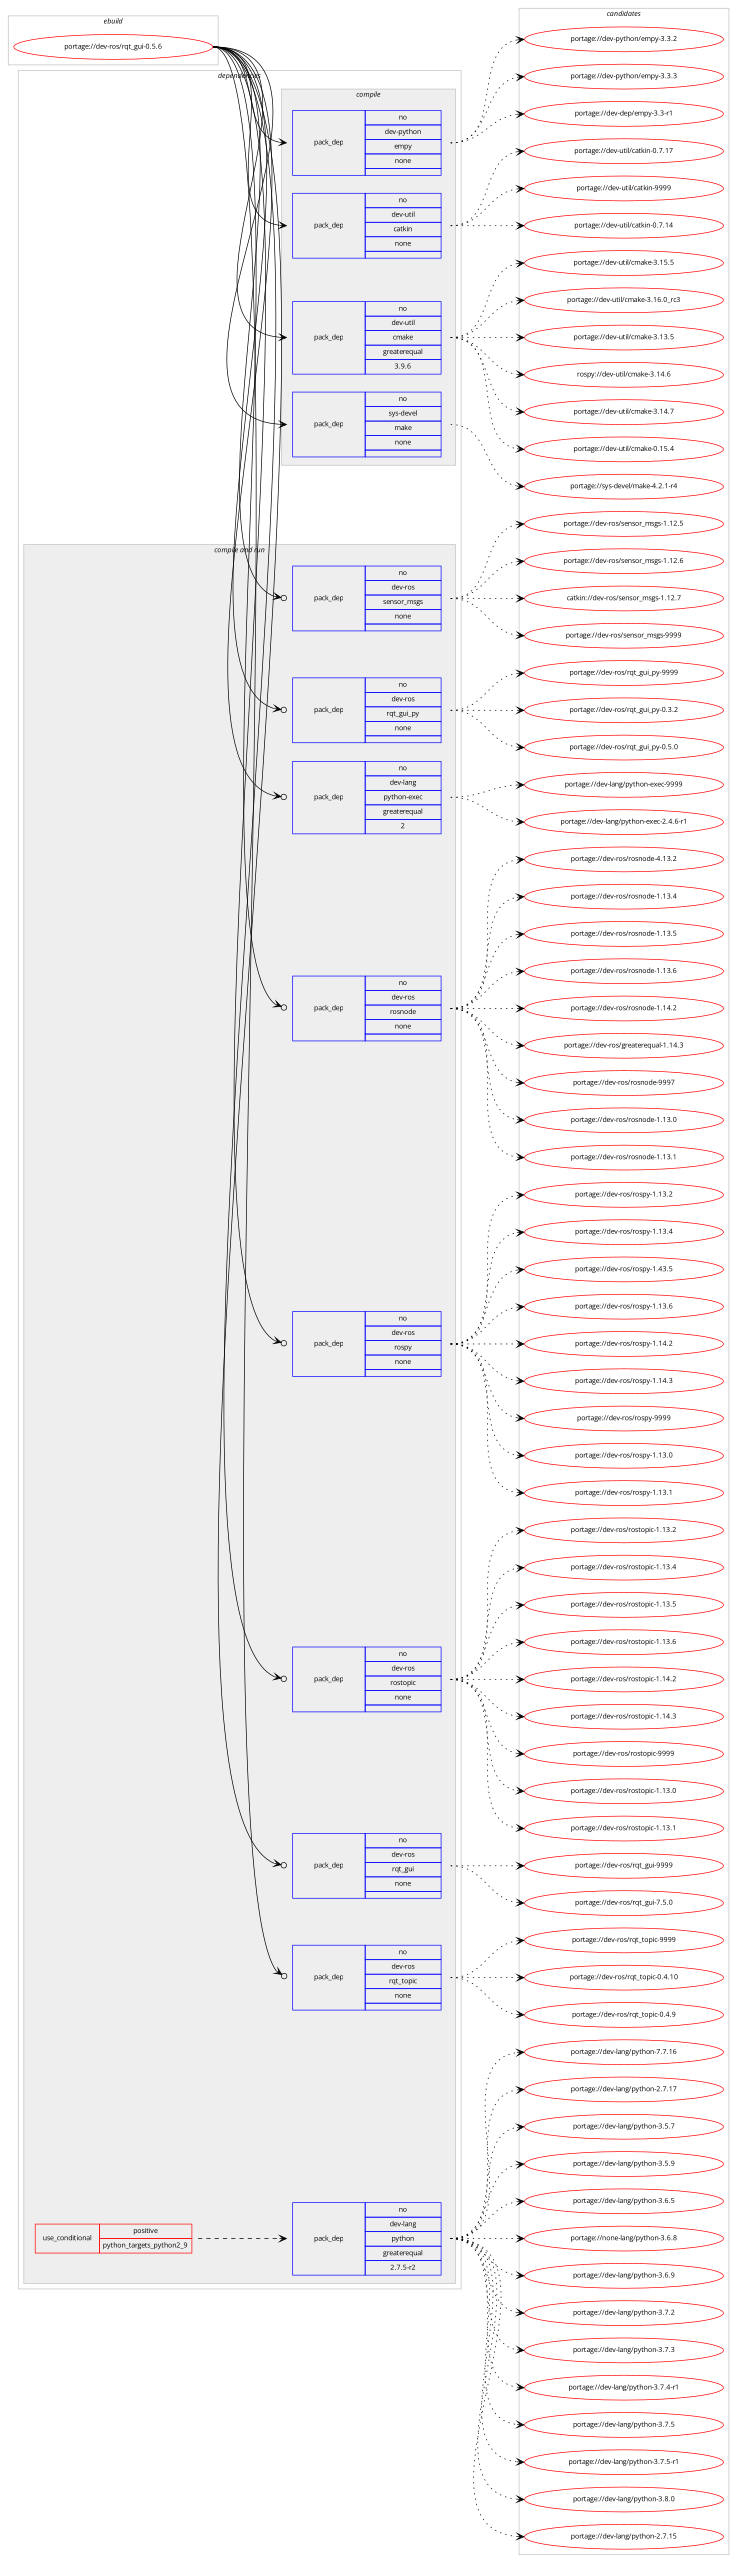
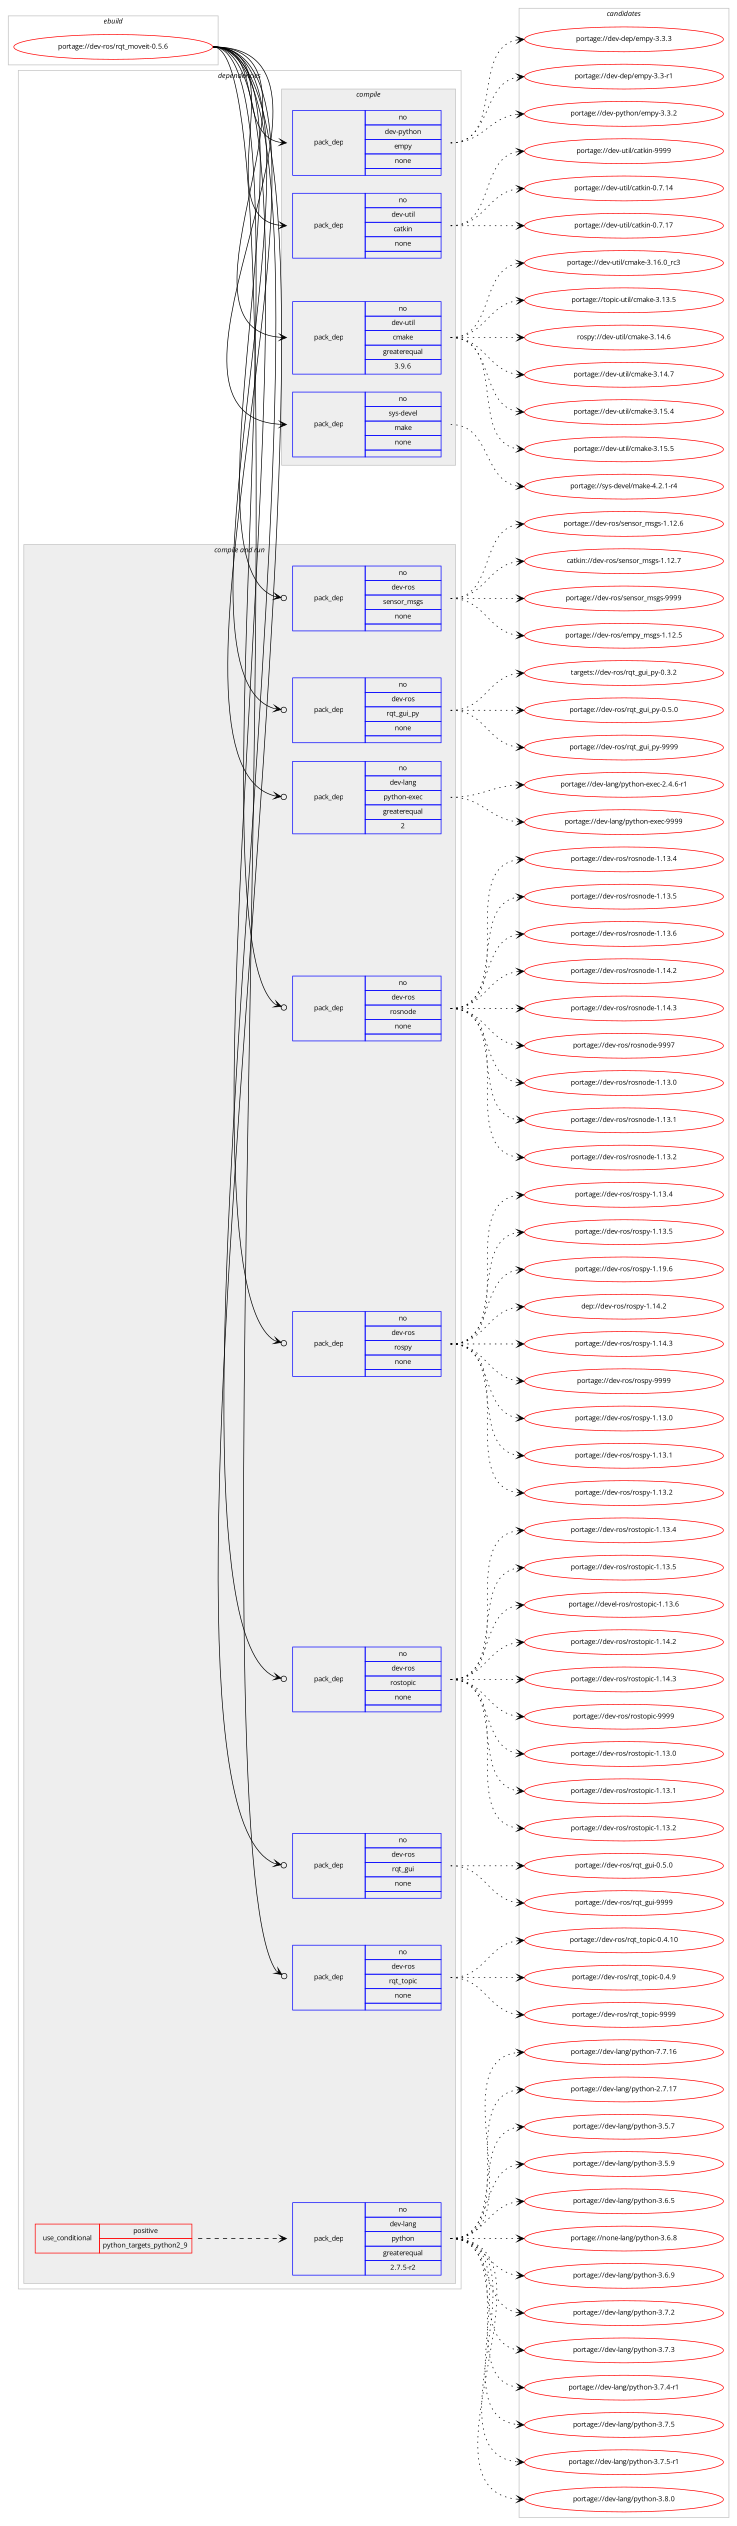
  digraph {
    compound=true
    concentrate=true
    fontname="Open Sans"
    fontsize=10
    newrank=true
    rankdir=LR
    ranksep=1.5
    node [color=red fontname="Open Sans" fontsize=10]
    edge [arrowhead=vee fontname="Open Sans" headport=w style=dotted tailport=e weight=100]
-   n1 [label="portage://dev-ros/rqt_gui-0.5.6" width=4]
+   n1 [label="portage://dev-ros/rqt_moveit-0.5.6" width=4]
    n2 [color=blue label=<<TABLE BORDER="0" CELLBORDER="1" CELLSPACING="0" CELLPADDING="4" WIDTH="220"><TR><TD ROWSPAN="6" CELLPADDING="30">pack_dep</TD></TR><TR><TD WIDTH="110">no</TD></TR><TR><TD>dev-python</TD></TR><TR><TD>empy</TD></TR><TR><TD>none</TD></TR><TR><TD></TD></TR></TABLE>> shape=none]
    n3 [color=blue label=<<TABLE BORDER="0" CELLBORDER="1" CELLSPACING="0" CELLPADDING="4" WIDTH="220"><TR><TD ROWSPAN="6" CELLPADDING="30">pack_dep</TD></TR><TR><TD WIDTH="110">no</TD></TR><TR><TD>dev-util</TD></TR><TR><TD>catkin</TD></TR><TR><TD>none</TD></TR><TR><TD></TD></TR></TABLE>> shape=none]
    n4 [color=blue label=<<TABLE BORDER="0" CELLBORDER="1" CELLSPACING="0" CELLPADDING="4" WIDTH="220"><TR><TD ROWSPAN="6" CELLPADDING="30">pack_dep</TD></TR><TR><TD WIDTH="110">no</TD></TR><TR><TD>dev-util</TD></TR><TR><TD>cmake</TD></TR><TR><TD>greaterequal</TD></TR><TR><TD>3.9.6</TD></TR></TABLE>> shape=none]
    n5 [color=blue label=<<TABLE BORDER="0" CELLBORDER="1" CELLSPACING="0" CELLPADDING="4" WIDTH="220"><TR><TD ROWSPAN="6" CELLPADDING="30">pack_dep</TD></TR><TR><TD WIDTH="110">no</TD></TR><TR><TD>sys-devel</TD></TR><TR><TD>make</TD></TR><TR><TD>none</TD></TR><TR><TD></TD></TR></TABLE>> shape=none]
    n6 [color=blue label=<<TABLE BORDER="0" CELLBORDER="1" CELLSPACING="0" CELLPADDING="4" WIDTH="220"><TR><TD ROWSPAN="6" CELLPADDING="30">pack_dep</TD></TR><TR><TD WIDTH="110">no</TD></TR><TR><TD>dev-lang</TD></TR><TR><TD>python</TD></TR><TR><TD>greaterequal</TD></TR><TR><TD>2.7.5-r2</TD></TR></TABLE>> shape=none]
    n7 [label=<<TABLE BORDER="0" CELLBORDER="1" CELLSPACING="0" CELLPADDING="4"><TR><TD ROWSPAN="3" CELLPADDING="10">use_conditional</TD></TR><TR><TD>positive</TD></TR><TR><TD>python_targets_python2_9</TD></TR></TABLE>> shape=none]
    n8 [color=blue label=<<TABLE BORDER="0" CELLBORDER="1" CELLSPACING="0" CELLPADDING="4" WIDTH="220"><TR><TD ROWSPAN="6" CELLPADDING="30">pack_dep</TD></TR><TR><TD WIDTH="110">no</TD></TR><TR><TD>dev-ros</TD></TR><TR><TD>rqt_gui_py</TD></TR><TR><TD>none</TD></TR><TR><TD></TD></TR></TABLE>> shape=none]
    n9 [color=blue label=<<TABLE BORDER="0" CELLBORDER="1" CELLSPACING="0" CELLPADDING="4" WIDTH="220"><TR><TD ROWSPAN="6" CELLPADDING="30">pack_dep</TD></TR><TR><TD WIDTH="110">no</TD></TR><TR><TD>dev-lang</TD></TR><TR><TD>python-exec</TD></TR><TR><TD>greaterequal</TD></TR><TR><TD>2</TD></TR></TABLE>> shape=none]
    n10 [color=blue label=<<TABLE BORDER="0" CELLBORDER="1" CELLSPACING="0" CELLPADDING="4" WIDTH="220"><TR><TD ROWSPAN="6" CELLPADDING="30">pack_dep</TD></TR><TR><TD WIDTH="110">no</TD></TR><TR><TD>dev-ros</TD></TR><TR><TD>rosnode</TD></TR><TR><TD>none</TD></TR><TR><TD></TD></TR></TABLE>> shape=none]
    n11 [color=blue label=<<TABLE BORDER="0" CELLBORDER="1" CELLSPACING="0" CELLPADDING="4" WIDTH="220"><TR><TD ROWSPAN="6" CELLPADDING="30">pack_dep</TD></TR><TR><TD WIDTH="110">no</TD></TR><TR><TD>dev-ros</TD></TR><TR><TD>rospy</TD></TR><TR><TD>none</TD></TR><TR><TD></TD></TR></TABLE>> shape=none]
    n12 [color=blue label=<<TABLE BORDER="0" CELLBORDER="1" CELLSPACING="0" CELLPADDING="4" WIDTH="220"><TR><TD ROWSPAN="6" CELLPADDING="30">pack_dep</TD></TR><TR><TD WIDTH="110">no</TD></TR><TR><TD>dev-ros</TD></TR><TR><TD>rostopic</TD></TR><TR><TD>none</TD></TR><TR><TD></TD></TR></TABLE>> shape=none]
    n13 [color=blue label=<<TABLE BORDER="0" CELLBORDER="1" CELLSPACING="0" CELLPADDING="4" WIDTH="220"><TR><TD ROWSPAN="6" CELLPADDING="30">pack_dep</TD></TR><TR><TD WIDTH="110">no</TD></TR><TR><TD>dev-ros</TD></TR><TR><TD>rqt_gui</TD></TR><TR><TD>none</TD></TR><TR><TD></TD></TR></TABLE>> shape=none]
    n14 [color=blue label=<<TABLE BORDER="0" CELLBORDER="1" CELLSPACING="0" CELLPADDING="4" WIDTH="220"><TR><TD ROWSPAN="6" CELLPADDING="30">pack_dep</TD></TR><TR><TD WIDTH="110">no</TD></TR><TR><TD>dev-ros</TD></TR><TR><TD>rqt_topic</TD></TR><TR><TD>none</TD></TR><TR><TD></TD></TR></TABLE>> shape=none]
    n15 [color=blue label=<<TABLE BORDER="0" CELLBORDER="1" CELLSPACING="0" CELLPADDING="4" WIDTH="220"><TR><TD ROWSPAN="6" CELLPADDING="30">pack_dep</TD></TR><TR><TD WIDTH="110">no</TD></TR><TR><TD>dev-ros</TD></TR><TR><TD>sensor_msgs</TD></TR><TR><TD>none</TD></TR><TR><TD></TD></TR></TABLE>> shape=none]
    n16 [label="portage://dev-dep/empy-3.3-r1" width=4]
    n17 [label="portage://dev-python/empy-3.3.2" width=4]
-   n18 [label="portage://dev-python/empy-3.3.3" width=4]
+   n18 [label="portage://dev-dep/empy-3.3.3" width=4]
    n19 [label="portage://dev-util/catkin-0.7.14" width=4]
    n20 [label="portage://dev-util/catkin-0.7.17" width=4]
    n21 [label="portage://dev-util/catkin-9999" width=4]
-   n22 [label="portage://dev-util/cmake-3.13.5" width=4]
+   n22 [label="portage://topic-util/cmake-3.13.5" width=4]
    n23 [label="rospy://dev-util/cmake-3.14.6" width=4]
    n24 [label="portage://dev-util/cmake-3.14.7" width=4]
-   n25 [label="portage://dev-util/cmake-0.15.4" width=4]
+   n25 [label="portage://dev-util/cmake-3.15.4" width=4]
    n26 [label="portage://dev-util/cmake-3.15.5" width=4]
    n27 [label="portage://dev-util/cmake-3.16.0_rc3" width=4]
    n28 [label="portage://sys-devel/make-4.2.1-r4" width=4]
-   n29 [label="portage://dev-lang/python-2.7.15" width=4]
    n30 [label="portage://dev-lang/python-7.7.16" width=4]
    n31 [label="portage://dev-lang/python-2.7.17" width=4]
    n32 [label="portage://dev-lang/python-3.5.7" width=4]
    n33 [label="portage://dev-lang/python-3.5.9" width=4]
    n34 [label="portage://dev-lang/python-3.6.5" width=4]
    n35 [label="portage://none-lang/python-3.6.8" width=4]
    n36 [label="portage://dev-lang/python-3.6.9" width=4]
    n37 [label="portage://dev-lang/python-3.7.2" width=4]
    n38 [label="portage://dev-lang/python-3.7.3" width=4]
    n39 [label="portage://dev-lang/python-3.7.4-r1" width=4]
    n40 [label="portage://dev-lang/python-3.7.5" width=4]
    n41 [label="portage://dev-lang/python-3.7.5-r1" width=4]
    n42 [label="portage://dev-lang/python-3.8.0" width=4]
    n43 [label="portage://dev-lang/python-exec-2.4.6-r1" width=4]
    n44 [label="portage://dev-lang/python-exec-9999" width=4]
    n45 [label="portage://dev-ros/rosnode-1.13.0" width=4]
    n46 [label="portage://dev-ros/rosnode-1.13.1" width=4]
-   n47 [label="portage://dev-ros/rosnode-4.13.2" width=4]
+   n47 [label="portage://dev-ros/rosnode-1.13.2" width=4]
    n48 [label="portage://dev-ros/rosnode-1.13.4" width=4]
    n49 [label="portage://dev-ros/rosnode-1.13.5" width=4]
    n50 [label="portage://dev-ros/rosnode-1.13.6" width=4]
    n51 [label="portage://dev-ros/rosnode-1.14.2" width=4]
-   n52 [label="portage://dev-ros/greaterequal-1.14.3" width=4]
+   n52 [label="portage://dev-ros/rosnode-1.14.3" width=4]
    n53 [label="portage://dev-ros/rosnode-9997" width=4]
    n54 [label="portage://dev-ros/rospy-1.13.0" width=4]
    n55 [label="portage://dev-ros/rospy-1.13.1" width=4]
    n56 [label="portage://dev-ros/rospy-1.13.2" width=4]
    n57 [label="portage://dev-ros/rospy-1.13.4" width=4]
-   n58 [label="portage://dev-ros/rospy-1.43.5" width=4]
-   n59 [label="portage://dev-ros/rospy-1.13.6" width=4]
-   n60 [label="portage://dev-ros/rospy-1.14.2" width=4]
+   n58 [label="portage://dev-ros/rospy-1.13.5" width=4]
+   n59 [label="portage://dev-ros/rospy-1.19.6" width=4]
+   n60 [label="dep://dev-ros/rospy-1.14.2" width=4]
    n61 [label="portage://dev-ros/rospy-1.14.3" width=4]
    n62 [label="portage://dev-ros/rospy-9999" width=4]
    n63 [label="portage://dev-ros/rostopic-1.13.0" width=4]
    n64 [label="portage://dev-ros/rostopic-1.13.1" width=4]
    n65 [label="portage://dev-ros/rostopic-1.13.2" width=4]
    n66 [label="portage://dev-ros/rostopic-1.13.4" width=4]
    n67 [label="portage://dev-ros/rostopic-1.13.5" width=4]
-   n68 [label="portage://dev-ros/rostopic-1.13.6" width=4]
+   n68 [label="portage://devel-ros/rostopic-1.13.6" width=4]
    n69 [label="portage://dev-ros/rostopic-1.14.2" width=4]
    n70 [label="portage://dev-ros/rostopic-1.14.3" width=4]
    n71 [label="portage://dev-ros/rostopic-9999" width=4]
-   n72 [label="portage://dev-ros/rqt_gui-7.5.0" width=4]
+   n72 [label="portage://dev-ros/rqt_gui-0.5.0" width=4]
    n73 [label="portage://dev-ros/rqt_gui-9999" width=4]
-   n74 [label="portage://dev-ros/rqt_gui_py-0.3.2" width=4]
+   n74 [label="targets://dev-ros/rqt_gui_py-0.3.2" width=4]
    n75 [label="portage://dev-ros/rqt_gui_py-0.5.0" width=4]
    n76 [label="portage://dev-ros/rqt_gui_py-9999" width=4]
    n77 [label="portage://dev-ros/rqt_topic-0.4.10" width=4]
    n78 [label="portage://dev-ros/rqt_topic-0.4.9" width=4]
    n79 [label="portage://dev-ros/rqt_topic-9999" width=4]
-   n80 [label="portage://dev-ros/sensor_msgs-1.12.5" width=4]
+   n80 [label="portage://dev-ros/empy_msgs-1.12.5" width=4]
    n81 [label="portage://dev-ros/sensor_msgs-1.12.6" width=4]
    n82 [label="catkin://dev-ros/sensor_msgs-1.12.7" width=4]
    n83 [label="portage://dev-ros/sensor_msgs-9999" width=4]
    subgraph cluster_1 {
      color=gray
      label=<<i>ebuild</i>>
      rank=same
      n1
    }
    subgraph cluster_2 {
      color=gray
      label=<<i>dependencies</i>>
      subgraph cluster_3 {
        color=gray
        fillcolor="#eeeeee"
        label=<<i>compile</i>>
        style=filled
        subgraph sub_4 {
          color=gray
          fillcolor="#eeeeee"
          label=<<i>compile</i>>
          style=filled
          n2
        }
        subgraph sub_5 {
          color=gray
          fillcolor="#eeeeee"
          label=<<i>compile</i>>
          style=filled
          n3
        }
        subgraph sub_6 {
          color=gray
          fillcolor="#eeeeee"
          label=<<i>compile</i>>
          style=filled
          n4
        }
        subgraph sub_7 {
          color=gray
          fillcolor="#eeeeee"
          label=<<i>compile</i>>
          style=filled
          n5
        }
      }
      subgraph cluster_8 {
        color=gray
        fillcolor="#eeeeee"
        label=<<i>compile and run</i>>
        style=filled
        subgraph sub_9 {
          color=gray
          fillcolor="#eeeeee"
          label=<<i>compile and run</i>>
          style=filled
          n7
          subgraph sub_10 {
            color=gray
            fillcolor="#eeeeee"
            label=<<i>compile and run</i>>
            style=filled
            n6
          }
        }
        subgraph sub_11 {
          color=gray
          fillcolor="#eeeeee"
          label=<<i>compile and run</i>>
          style=filled
          n8
        }
        subgraph sub_12 {
          color=gray
          fillcolor="#eeeeee"
          label=<<i>compile and run</i>>
          style=filled
          n9
        }
        subgraph sub_13 {
          color=gray
          fillcolor="#eeeeee"
          label=<<i>compile and run</i>>
          style=filled
          n10
        }
        subgraph sub_14 {
          color=gray
          fillcolor="#eeeeee"
          label=<<i>compile and run</i>>
          style=filled
          n11
        }
        subgraph sub_15 {
          color=gray
          fillcolor="#eeeeee"
          label=<<i>compile and run</i>>
          style=filled
          n12
        }
        subgraph sub_16 {
          color=gray
          fillcolor="#eeeeee"
          label=<<i>compile and run</i>>
          style=filled
          n13
        }
        subgraph sub_17 {
          color=gray
          fillcolor="#eeeeee"
          label=<<i>compile and run</i>>
          style=filled
          n14
        }
        subgraph sub_18 {
          color=gray
          fillcolor="#eeeeee"
          label=<<i>compile and run</i>>
          style=filled
          n15
        }
      }
      subgraph cluster_19 {
        color=gray
        fillcolor="#eeeeee"
        label=<<i>run</i>>
        style=filled
      }
    }
    subgraph cluster_20 {
      color=gray
      label=<<i>candidates</i>>
      rank=same
      subgraph sub_21 {
        color=black
        label=<<i>candidates</i>>
        nodesep=1
        rank=same
        n16
        n17
        n18
      }
      subgraph sub_22 {
        color=black
        label=<<i>candidates</i>>
        nodesep=1
        rank=same
        n19
        n20
        n21
      }
      subgraph sub_23 {
        color=black
        label=<<i>candidates</i>>
        nodesep=1
        rank=same
        n22
        n23
        n24
        n25
        n26
        n27
      }
      subgraph sub_24 {
        color=black
        label=<<i>candidates</i>>
        nodesep=1
        rank=same
        n28
      }
      subgraph sub_25 {
        color=black
        label=<<i>candidates</i>>
        nodesep=1
        rank=same
-       n29
        n30
        n31
        n32
        n33
        n34
        n35
        n36
        n37
        n38
        n39
        n40
        n41
        n42
      }
      subgraph sub_26 {
        color=black
        label=<<i>candidates</i>>
        nodesep=1
        rank=same
        n43
        n44
      }
      subgraph sub_27 {
        color=black
        label=<<i>candidates</i>>
        nodesep=1
        rank=same
        n45
        n46
        n47
        n48
        n49
        n50
        n51
        n52
        n53
      }
      subgraph sub_28 {
        color=black
        label=<<i>candidates</i>>
        nodesep=1
        rank=same
        n54
        n55
        n56
        n57
        n58
        n59
        n60
        n61
        n62
      }
      subgraph sub_29 {
        color=black
        label=<<i>candidates</i>>
        nodesep=1
        rank=same
        n63
        n64
        n65
        n66
        n67
        n68
        n69
        n70
        n71
      }
      subgraph sub_30 {
        color=black
        label=<<i>candidates</i>>
        nodesep=1
        rank=same
        n72
        n73
      }
      subgraph sub_31 {
        color=black
        label=<<i>candidates</i>>
        nodesep=1
        rank=same
        n74
        n75
        n76
      }
      subgraph sub_32 {
        color=black
        label=<<i>candidates</i>>
        nodesep=1
        rank=same
        n77
        n78
        n79
      }
      subgraph sub_33 {
        color=black
        label=<<i>candidates</i>>
        nodesep=1
        rank=same
        n80
        n81
        n82
        n83
      }
    }
    n1 -> n2 [style=solid weight=20]
    n1 -> n3 [style=solid weight=20]
    n1 -> n4 [style=solid weight=20]
    n1 -> n5 [style=solid weight=20]
    n1 -> n8 [arrowhead=odotvee style=solid weight=20]
    n1 -> n9 [arrowhead=odotvee style=solid weight=20]
    n1 -> n10 [arrowhead=odotvee style=solid weight=20]
    n1 -> n11 [arrowhead=odotvee style=solid weight=20]
    n1 -> n12 [arrowhead=odotvee style=solid weight=20]
    n1 -> n13 [arrowhead=odotvee style=solid weight=20]
    n1 -> n14 [arrowhead=odotvee style=solid weight=20]
    n1 -> n15 [arrowhead=odotvee style=solid weight=20]
    n2 -> n16
    n2 -> n17
    n2 -> n18
    n3 -> n19
    n3 -> n20
    n3 -> n21
    n4 -> n22
    n4 -> n23
    n4 -> n24
    n4 -> n25
    n4 -> n26
    n4 -> n27
    n5 -> n28
-   n6 -> n29
    n6 -> n30
    n6 -> n31
    n6 -> n32
    n6 -> n33
    n6 -> n34
    n6 -> n35
    n6 -> n36
    n6 -> n37
    n6 -> n38
    n6 -> n39
    n6 -> n40
    n6 -> n41
    n6 -> n42
    n7 -> n6 [style=dashed weight=20]
    n8 -> n74
    n8 -> n75
    n8 -> n76
    n9 -> n43
    n9 -> n44
    n10 -> n45
    n10 -> n46
    n10 -> n47
    n10 -> n48
    n10 -> n49
    n10 -> n50
    n10 -> n51
    n10 -> n52
    n10 -> n53
    n11 -> n54
    n11 -> n55
    n11 -> n56
    n11 -> n57
    n11 -> n58
    n11 -> n59
    n11 -> n60
    n11 -> n61
    n11 -> n62
    n12 -> n63
    n12 -> n64
    n12 -> n65
    n12 -> n66
    n12 -> n67
    n12 -> n68
    n12 -> n69
    n12 -> n70
    n12 -> n71
    n13 -> n72
    n13 -> n73
    n14 -> n77
    n14 -> n78
    n14 -> n79
    n15 -> n80
    n15 -> n81
    n15 -> n82
    n15 -> n83
  }
